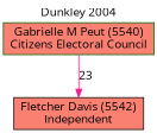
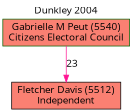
  digraph {
    label="Dunkley 2004"
    labelloc=t
    mclimit=10
    fontname="Open Sans"
    node [shape=box style=filled fillcolor=salmon fontname="Open Sans"]
-   n1 [label="Fletcher Davis (5542)\nIndependent" color=black]
+   n1 [label="Fletcher Davis (5512)\nIndependent" color=black]
    n2 [label="Gabrielle M Peut (5540)\nCitizens Electoral Council" color=darkgreen]
    n2 -> n1 [label=23 color=deeppink fontname="Open Sans"]
  }
